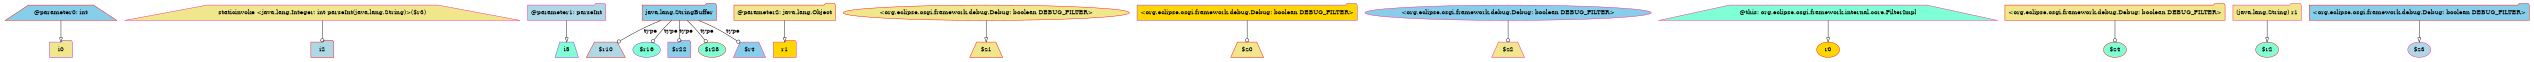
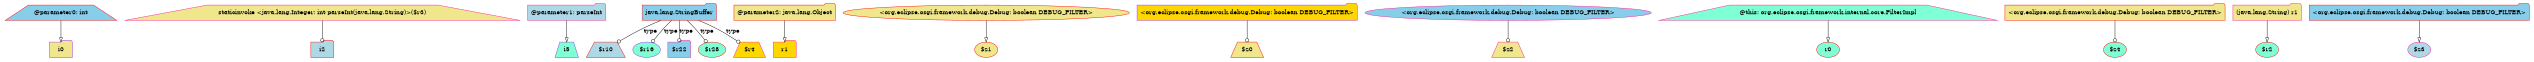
  digraph {
    node [color=red fillcolor=khaki shape=folder style=filled]
    edge [arrowhead=odot]
    n1 [fillcolor=skyblue label="@parameter0: int" shape=trapezium]
    n2 [color=purple label=i0]
    n3 [color=deeppink label="staticinvoke <java.lang.Integer: int parseInt(java.lang.String)>($r3)" shape=trapezium]
    n4 [fillcolor=lightblue label=i2]
    n5 [color=deeppink fillcolor=lightblue label="@parameter1: parseInt"]
    n6 [color=purple fillcolor=aquamarine label=i5 shape=trapezium]
    n7 [fillcolor=skyblue label="java.lang.StringBuffer"]
    n8 [fillcolor=lightblue label="$r10" shape=trapezium]
    n9 [color=purple fillcolor=aquamarine label="$r16" shape=ellipse]
    n10 [color=deeppink fillcolor=skyblue label="$r22"]
    n11 [fillcolor=aquamarine label="$r28" shape=ellipse]
-   n12 [color=deeppink fillcolor=skyblue label="$r4" shape=trapezium]
+   n12 [color=deeppink fillcolor=gold label="$r4" shape=trapezium]
    n13 [label="@parameter2: java.lang.Object"]
    n14 [color=deeppink fillcolor=gold label=r1]
    n15 [label="<org.eclipse.osgi.framework.debug.Debug: boolean DEBUG_FILTER>" shape=ellipse]
-   n16 [label="$z1" shape=trapezium]
+   n16 [label="$z1" shape=ellipse]
    n17 [color=purple fillcolor=gold label="<org.eclipse.osgi.framework.debug.Debug: boolean DEBUG_FILTER>"]
    n18 [label="$z0" shape=trapezium]
    n19 [color=deeppink fillcolor=skyblue label="<org.eclipse.osgi.framework.debug.Debug: boolean DEBUG_FILTER>" shape=ellipse]
    n20 [color=deeppink label="$z2" shape=trapezium]
    n21 [color=deeppink fillcolor=aquamarine label="@this: org.eclipse.osgi.framework.internal.core.FilterImpl" shape=trapezium]
-   n22 [fillcolor=gold label=r0 shape=ellipse]
+   n22 [fillcolor=aquamarine label=r0 shape=ellipse]
    n23 [label="<org.eclipse.osgi.framework.debug.Debug: boolean DEBUG_FILTER>"]
    n24 [fillcolor=aquamarine label="$z4" shape=ellipse]
    n25 [color=deeppink label="(java.lang.String) r1"]
    n26 [fillcolor=aquamarine label="$r2" shape=ellipse]
    n27 [fillcolor=skyblue label="<org.eclipse.osgi.framework.debug.Debug: boolean DEBUG_FILTER>"]
    n28 [color=deeppink fillcolor=lightblue label="$z3" shape=ellipse]
    n1 -> n2 [arrowhead=onormal]
    n3 -> n4
    n5 -> n6 [arrowhead=onormal]
    n7 -> n8 [label=type]
    n7 -> n9 [label=type]
    n7 -> n10 [label=type]
    n7 -> n11 [label=type]
    n7 -> n12 [label=type]
    n13 -> n14 [arrowhead=onormal]
    n15 -> n16 [arrowhead=onormal]
    n17 -> n18
    n19 -> n20
    n21 -> n22 [arrowhead=onormal]
    n23 -> n24
    n25 -> n26 [arrowhead=onormal]
    n27 -> n28 [arrowhead=onormal]
  }
